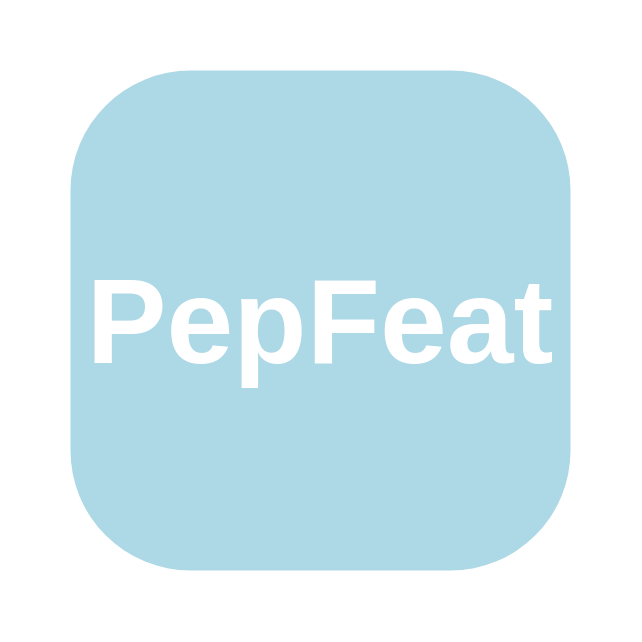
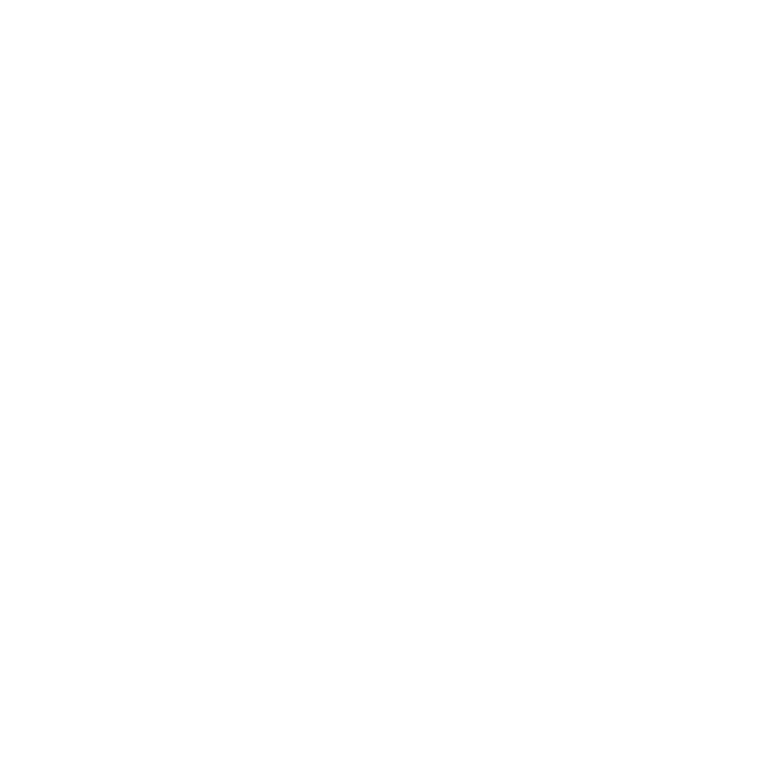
  <mxCell id="0" />
  <mxCell id="1" parent="0" />
  <mxCell id="2" value="" style="rounded=0;whiteSpace=wrap;html=1;strokeWidth=0;strokeColor=none;fillColor=none;" parent="1" vertex="1"><mxGeometry width="600" height="600" as="geometry" x="20" y="20" /></mxCell>
- <mxCell id="3" value="&lt;font style=&quot;&quot; color=&quot;#ffffff&quot;&gt;&lt;b style=&quot;&quot;&gt;&lt;font style=&quot;font-size: 120px;&quot;&gt;PepFeat&lt;/font&gt;&lt;br&gt;&lt;/b&gt;&lt;/font&gt;" style="rounded=1;whiteSpace=wrap;html=1;fillColor=#ADD8E6;arcSize=24;strokeColor=none;strokeWidth=0;" parent="1" vertex="1"><mxGeometry x="70" y="70" width="500" height="500" as="geometry" /></mxCell>
